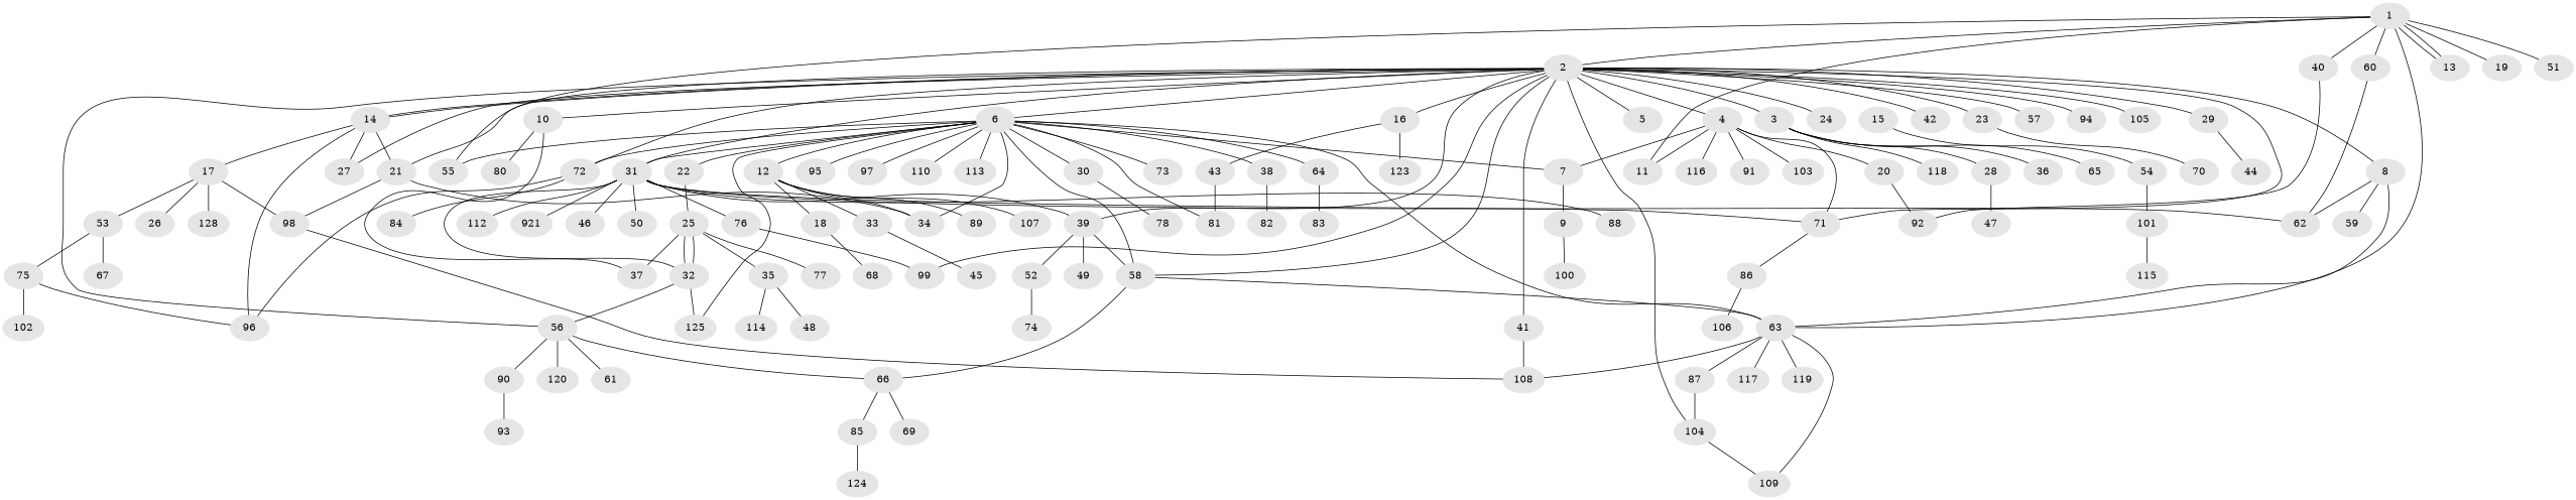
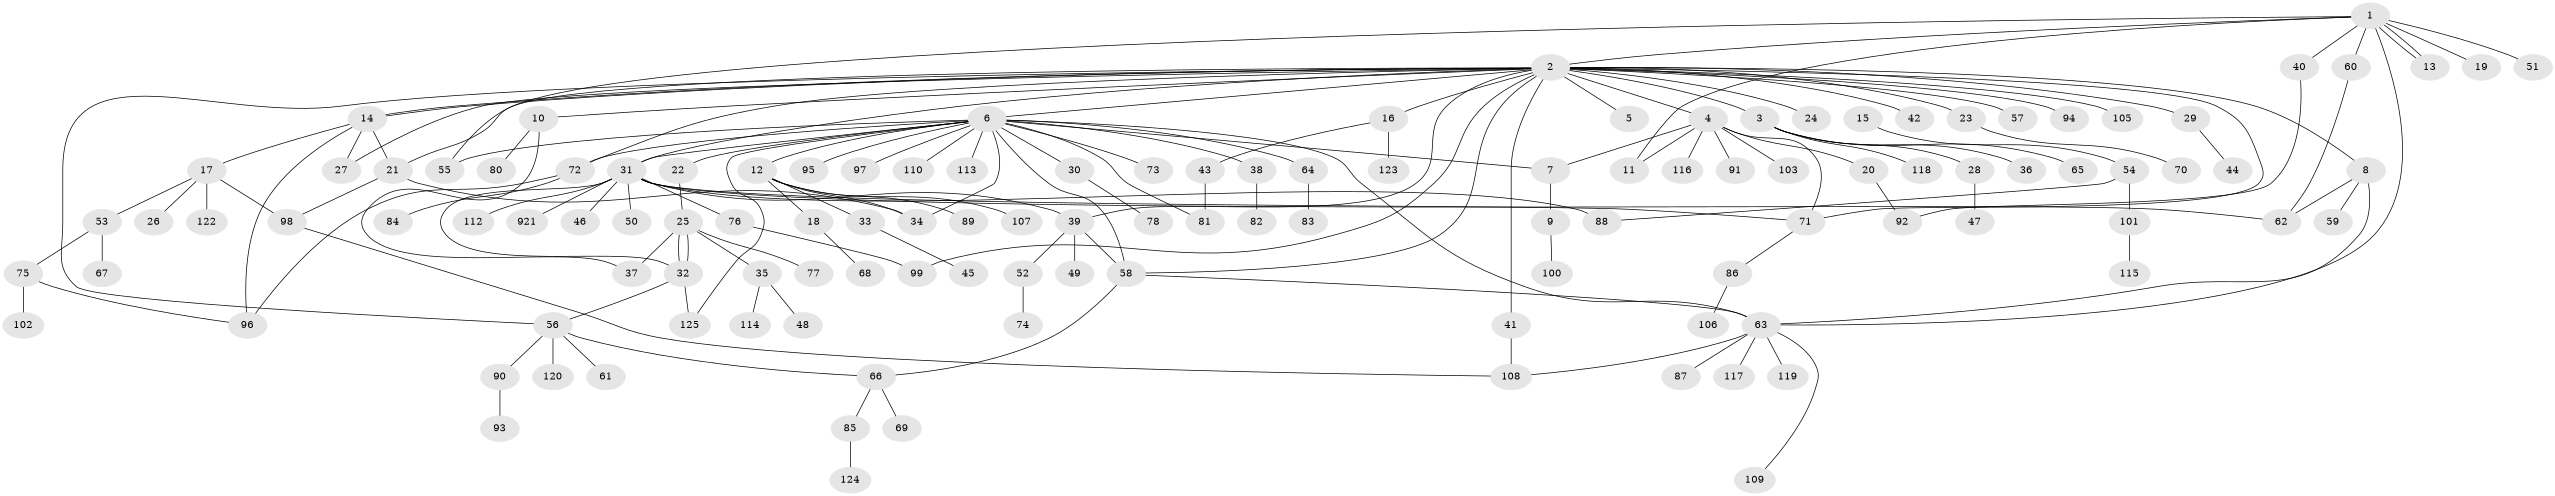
  graph {
    node [color=gray90 style=filled]
    1
    2
    11
    13
    19
    40
    51
    55
    60
    63
    3
    4
    5
    6
    8
    10
    14
    16
    21
    23
    24
    27
    29
    31
    39
    41
    42
    56
    57
    58
    71
    72
    94
    99
-   104
    105
    92
    62
    108
    87
    109
    117
    119
    28
    36
    65
    118
    7
    20
    91
    103
    116
    12
    22
    30
    34
    38
    64
    73
    81
    95
    97
    110
    113
    125
    59
    37
    80
    17
    96
    15
    54
    43
    123
    98
    70
    44
    32
    46
    50
    76
    88
    112
    n84 [label=921]
    49
    52
    53
    67
    75
    61
    66
    90
    120
    86
    84
    47
    9
    18
    33
    89
    107
    25
    78
    82
    83
    100
    68
    45
    26
-   122 [label=128]
+   122
    101
    35
    77
    48
    114
    74
    102
    115
    69
    85
    93
    124
    106
    1 -- 2
    1 -- 11
    1 -- 13
    1 -- 13
    1 -- 19
    1 -- 40
    1 -- 51
    1 -- 55
    1 -- 60
    1 -- 63
    2 -- 3
    2 -- 4
    2 -- 5
    2 -- 6
    2 -- 8
    2 -- 10
    2 -- 14
    2 -- 14
    2 -- 16
    2 -- 21
    2 -- 23
    2 -- 24
    2 -- 27
    2 -- 29
    2 -- 31
    2 -- 39
    2 -- 41
    2 -- 42
    2 -- 56
    2 -- 57
    2 -- 58
    2 -- 71
    2 -- 72
    2 -- 94
    2 -- 99
-   2 -- 104
    2 -- 105
    40 -- 92
    60 -- 62
    63 -- 108
    63 -- 87
    63 -- 109
    63 -- 117
    63 -- 119
    3 -- 28
    3 -- 36
    3 -- 65
    3 -- 118
    4 -- 11
    4 -- 71
    4 -- 7
    4 -- 20
    4 -- 91
    4 -- 103
    4 -- 116
    6 -- 55
    6 -- 63
    6 -- 31
    6 -- 58
    6 -- 72
    6 -- 7
    6 -- 12
    6 -- 22
    6 -- 30
    6 -- 34
    6 -- 38
    6 -- 64
    6 -- 73
    6 -- 81
    6 -- 95
    6 -- 97
    6 -- 110
    6 -- 113
    6 -- 125
    8 -- 63
    8 -- 62
    8 -- 59
    10 -- 37
    10 -- 80
    14 -- 21
    14 -- 27
    14 -- 17
    14 -- 96
    16 -- 43
    16 -- 123
    21 -- 34
    21 -- 98
    23 -- 70
    29 -- 44
    31 -- 39
    31 -- 71
    31 -- 62
    31 -- 32
    31 -- 46
    31 -- 50
    31 -- 76
    31 -- 88
    31 -- 112
    31 -- n84
    39 -- 58
    39 -- 49
    39 -- 52
    41 -- 108
    56 -- 61
    56 -- 66
    56 -- 90
    56 -- 120
    58 -- 63
    58 -- 66
    71 -- 86
    72 -- 96
    72 -- 84
-   104 -- 109
-   87 -- 104
    28 -- 47
    7 -- 9
    20 -- 92
    12 -- 34
    12 -- 18
    12 -- 33
    12 -- 89
    12 -- 107
    22 -- 25
    30 -- 78
    38 -- 82
    64 -- 83
    17 -- 98
    17 -- 53
    17 -- 26
    17 -- 122
    15 -- 54
+   54 -- 88
    54 -- 101
    43 -- 81
    98 -- 108
    32 -- 56
    32 -- 125
    76 -- 99
    52 -- 74
    53 -- 67
    53 -- 75
    75 -- 96
    75 -- 102
    66 -- 69
    66 -- 85
    90 -- 93
    86 -- 106
    9 -- 100
    18 -- 68
    33 -- 45
    25 -- 37
    25 -- 32
    25 -- 32
    25 -- 35
    25 -- 77
    101 -- 115
    35 -- 48
    35 -- 114
    85 -- 124
  }
